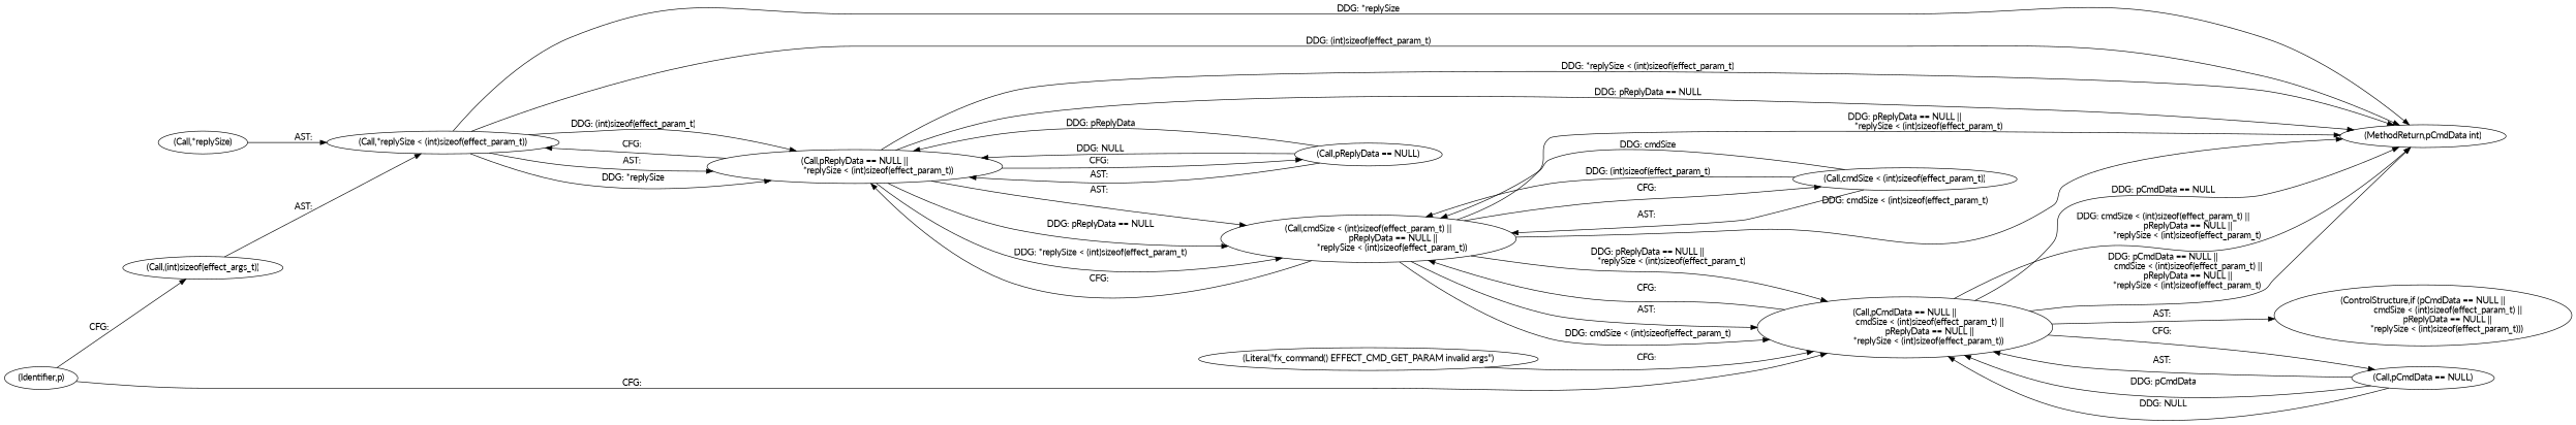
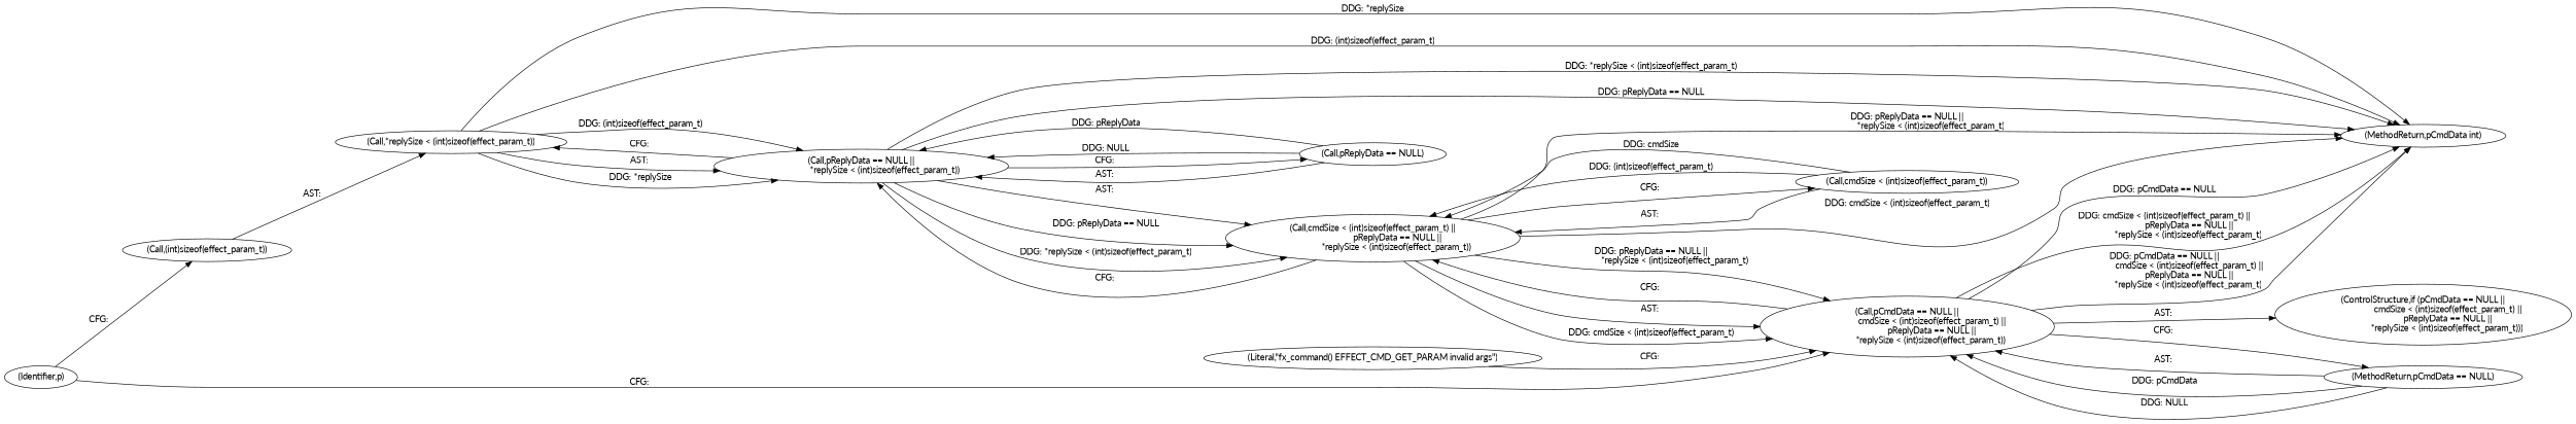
  digraph {
    fontname=Lato
    rankdir=LR
    node [fontname=Lato]
    edge [fontname=Lato]
    n1 [label="(Call,*replySize < (int)sizeof(effect_param_t))"]
    n2 [label="(Call,pReplyData == NULL ||\n                    *replySize < (int)sizeof(effect_param_t))"]
    n3 [label="(MethodReturn,pCmdData int)"]
    n4 [label="(Call,cmdSize < (int)sizeof(effect_param_t) ||\n                     pReplyData == NULL ||\n                    *replySize < (int)sizeof(effect_param_t))"]
    n5 [label="(Call,pReplyData == NULL)"]
-   n6 [label="(Call,(int)sizeof(effect_args_t))"]
+   n6 [label="(Call,(int)sizeof(effect_param_t))"]
    n7 [label="(Call,pCmdData == NULL ||\n                     cmdSize < (int)sizeof(effect_param_t) ||\n                     pReplyData == NULL ||\n                    *replySize < (int)sizeof(effect_param_t))"]
    n8 [label="(Call,cmdSize < (int)sizeof(effect_param_t))"]
    n9 [label="(ControlStructure,if (pCmdData == NULL ||\n                     cmdSize < (int)sizeof(effect_param_t) ||\n                     pReplyData == NULL ||\n                    *replySize < (int)sizeof(effect_param_t)))"]
-   n10 [label="(Call,pCmdData == NULL)"]
+   n10 [label="(MethodReturn,pCmdData == NULL)"]
    n11 [label="(Literal,\"fx_command() EFFECT_CMD_GET_PARAM invalid args\")"]
    n12 [label="(Identifier,p)"]
-   n13 [label="(Call,*replySize)"]
    n1 -> n2 [label="AST: "]
    n1 -> n2 [label="DDG: *replySize"]
    n1 -> n2 [label="DDG: (int)sizeof(effect_param_t)"]
    n1 -> n3 [label="DDG: *replySize"]
    n1 -> n3 [label="DDG: (int)sizeof(effect_param_t)"]
    n2 -> n1 [label="CFG: "]
    n2 -> n3 [label="DDG: *replySize < (int)sizeof(effect_param_t)"]
    n2 -> n3 [label="DDG: pReplyData == NULL"]
    n2 -> n4 [label="AST: "]
    n2 -> n4 [label="DDG: pReplyData == NULL"]
    n2 -> n4 [label="DDG: *replySize < (int)sizeof(effect_param_t)"]
    n2 -> n5 [label="CFG: "]
    n4 -> n2 [label="CFG: "]
    n4 -> n3 [label="DDG: pReplyData == NULL ||\n                    *replySize < (int)sizeof(effect_param_t)"]
    n4 -> n3 [label="DDG: cmdSize < (int)sizeof(effect_param_t)"]
    n4 -> n7 [label="AST: "]
    n4 -> n7 [label="DDG: cmdSize < (int)sizeof(effect_param_t)"]
    n4 -> n7 [label="DDG: pReplyData == NULL ||\n                    *replySize < (int)sizeof(effect_param_t)"]
    n4 -> n8 [label="CFG: "]
    n5 -> n2 [label="AST: "]
    n5 -> n2 [label="DDG: pReplyData"]
    n5 -> n2 [label="DDG: NULL"]
    n6 -> n1 [label="AST: "]
    n7 -> n3 [label="DDG: pCmdData == NULL ||\n                     cmdSize < (int)sizeof(effect_param_t) ||\n                     pReplyData == NULL ||\n                    *replySize < (int)sizeof(effect_param_t)"]
    n7 -> n3 [label="DDG: pCmdData == NULL"]
    n7 -> n3 [label="DDG: cmdSize < (int)sizeof(effect_param_t) ||\n                     pReplyData == NULL ||\n                    *replySize < (int)sizeof(effect_param_t)"]
    n7 -> n4 [label="CFG: "]
    n7 -> n9 [label="AST: "]
    n7 -> n10 [label="CFG: "]
    n8 -> n4 [label="AST: "]
    n8 -> n4 [label="DDG: cmdSize"]
    n8 -> n4 [label="DDG: (int)sizeof(effect_param_t)"]
    n10 -> n7 [label="AST: "]
    n10 -> n7 [label="DDG: pCmdData"]
    n10 -> n7 [label="DDG: NULL"]
    n11 -> n7 [label="CFG: "]
    n12 -> n6 [label="CFG: "]
    n12 -> n7 [label="CFG: "]
-   n13 -> n1 [label="AST: "]
  }
